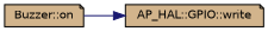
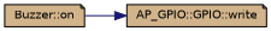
  digraph {
    rankdir=LR
    node [color=black fillcolor=tan fontname=Helvetica fontsize=10 shape=note style=filled]
    n1 [fontcolor=black height=0.2 label="Buzzer::on" width=0.4]
-   n2 [height=0.2 label="AP_HAL::GPIO::write" width=0.4]
+   n2 [height=0.2 label="AP_GPIO::GPIO::write" width=0.4]
    n1 -> n2 [color=midnightblue fontname=Helvetica fontsize=10 labelfontname=Helvetica labelfontsize=10 style=solid]
  }
